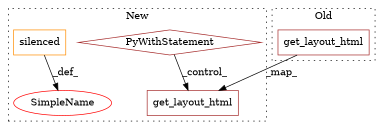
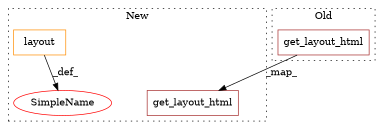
  digraph {
    node [a=32 color=brown l="16,1" shape=box]
    n1 [label=get_layout_html s="5674,5699"]
-   n2 [color=darkorange l="9,1" label=silenced s="5621,5647"]
+   n2 [color=darkorange l="9,1" label=layout s="5621,5647"]
    n3 [a=42 color=red label=SimpleName shape=ellipse l=""]
-   n4 [a=104 l="10,2" label=PyWithStatement s="5611,5648" shape=diamond]
    n5 [label=get_layout_html s="5017,5042"]
    subgraph cluster_1 {
      label=New
      style=dotted
      n1
      n2
      n3
-     n4
    }
    subgraph cluster_2 {
      label=Old
      style=dotted
      n5
    }
    n2 -> n3 [label=_def_]
-   n4 -> n1 [label=_control_]
    n5 -> n1 [label=_map_]
  }
